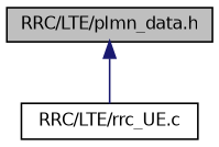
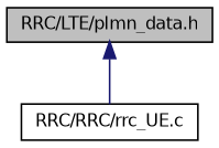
  digraph {
    node [color=black fontname=Helvetica fontsize=10 shape=record style=filled]
    n1 [fillcolor=grey75 fontcolor=black height=0.2 label="RRC/LTE/plmn_data.h" width=0.4]
-   n2 [fillcolor=white height=0.2 label="RRC/LTE/rrc_UE.c" width=0.4]
+   n2 [fillcolor=white height=0.2 label="RRC/RRC/rrc_UE.c" width=0.4]
    n1 -> n2 [color=midnightblue dir=back fontname=Helvetica fontsize=10 labelfontname=Helvetica labelfontsize=10 style=solid]
  }
